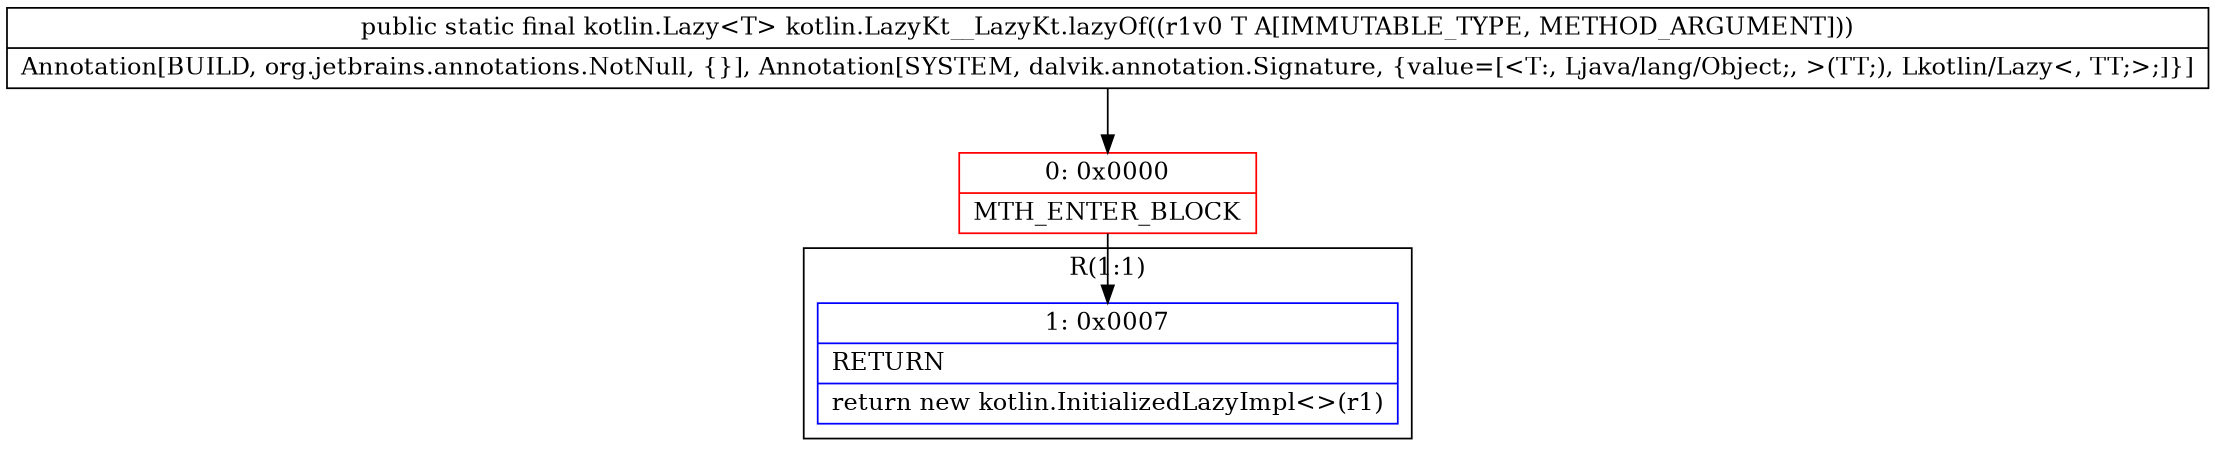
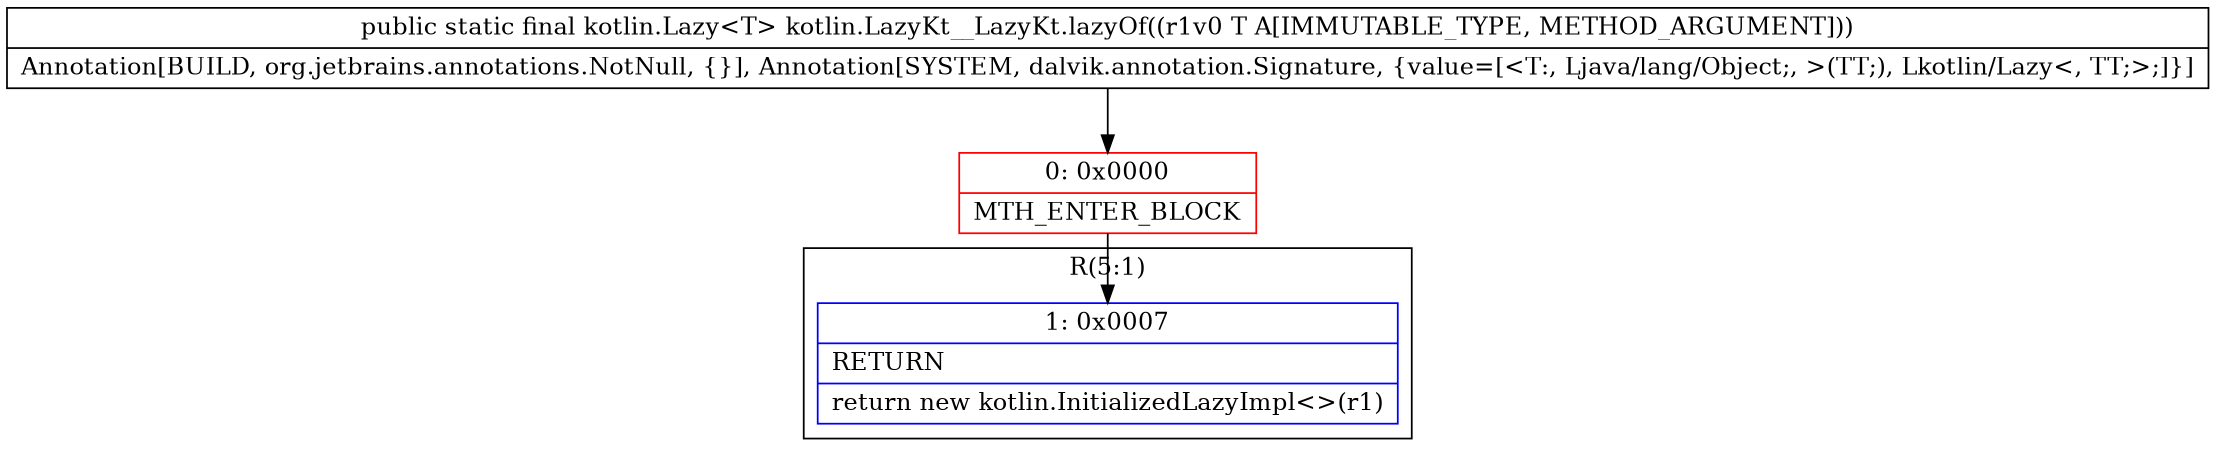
  digraph {
    node [shape=record]
    n1 [color=blue label="{1\:\ 0x0007|RETURN\l|return new kotlin.InitializedLazyImpl\<\>(r1)\l}"]
    n2 [color=red label="{0\:\ 0x0000|MTH_ENTER_BLOCK\l}"]
    n3 [label="{public static final kotlin.Lazy\<T\> kotlin.LazyKt__LazyKt.lazyOf((r1v0 T A[IMMUTABLE_TYPE, METHOD_ARGUMENT]))  | Annotation[BUILD, org.jetbrains.annotations.NotNull, \{\}], Annotation[SYSTEM, dalvik.annotation.Signature, \{value=[\<T:, Ljava\/lang\/Object;, \>(TT;), Lkotlin\/Lazy\<, TT;\>;]\}]\l}"]
    subgraph cluster_1 {
-     label="R(1:1)"
+     label="R(5:1)"
      n1
    }
    n2 -> n1
    n3 -> n2
  }
